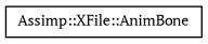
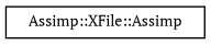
  digraph {
    rankdir=LR
    fontname="PT Serif"
-   n1 [color=black fillcolor=white fontname="PT Serif" fontsize=10 height=0.2 label="Assimp::XFile::AnimBone" shape=record style=filled width=0.4]
+   n1 [color=black fillcolor=white fontname="PT Serif" fontsize=10 height=0.2 label="Assimp::XFile::Assimp" shape=record style=filled width=0.4]
  }
